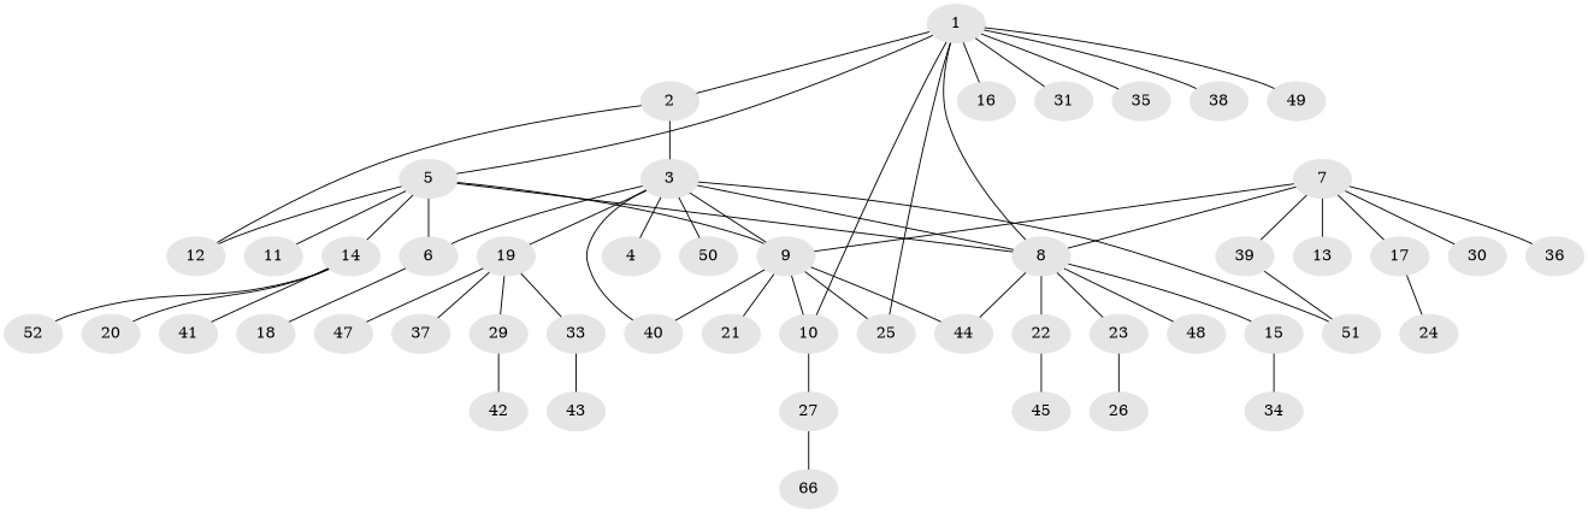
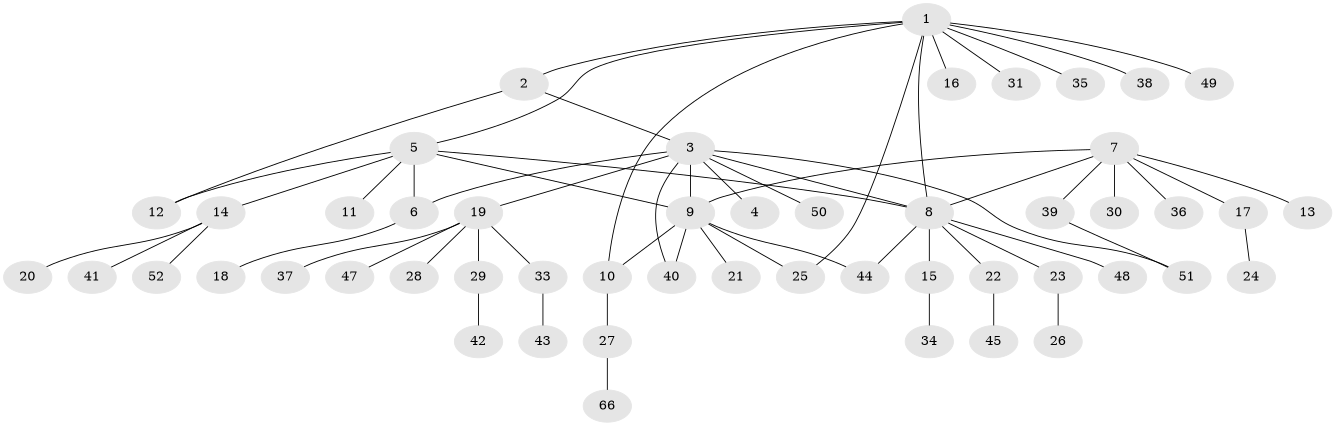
  graph {
    node [color=gray90 style=filled]
    1
    2
    5
    8
    10
    16
    25
    31
    35
    38
    49
    3
    12
    6
    9
    11
    14
    15
    22
    23
    44
    48
    27
    4
    19
    40
    50
    51
    18
    21
+   28
    29
    33
    37
    47
    20
    41
    52
    7
    13
    17
    30
    36
    39
    24
    34
    45
    26
    n49 [label=66]
    42
    43
    1 -- 2
    1 -- 5
    1 -- 8
    1 -- 10
    1 -- 16
    1 -- 25
    1 -- 31
    1 -- 35
    1 -- 38
    1 -- 49
    2 -- 3
    2 -- 12
    5 -- 8
    5 -- 12
    5 -- 6
    5 -- 9
    5 -- 11
    5 -- 14
    8 -- 15
    8 -- 22
    8 -- 23
    8 -- 44
    8 -- 48
    10 -- 27
    3 -- 8
    3 -- 6
    3 -- 9
    3 -- 4
    3 -- 19
    3 -- 40
    3 -- 50
    3 -- 51
    6 -- 18
    9 -- 10
    9 -- 25
    9 -- 44
    9 -- 40
    9 -- 21
    14 -- 20
    14 -- 41
    14 -- 52
    15 -- 34
    22 -- 45
    23 -- 26
    27 -- n49
+   19 -- 28
    19 -- 29
    19 -- 33
    19 -- 37
    19 -- 47
    29 -- 42
    33 -- 43
    7 -- 8
    7 -- 9
    7 -- 13
    7 -- 17
    7 -- 30
    7 -- 36
    7 -- 39
    17 -- 24
    39 -- 51
  }
